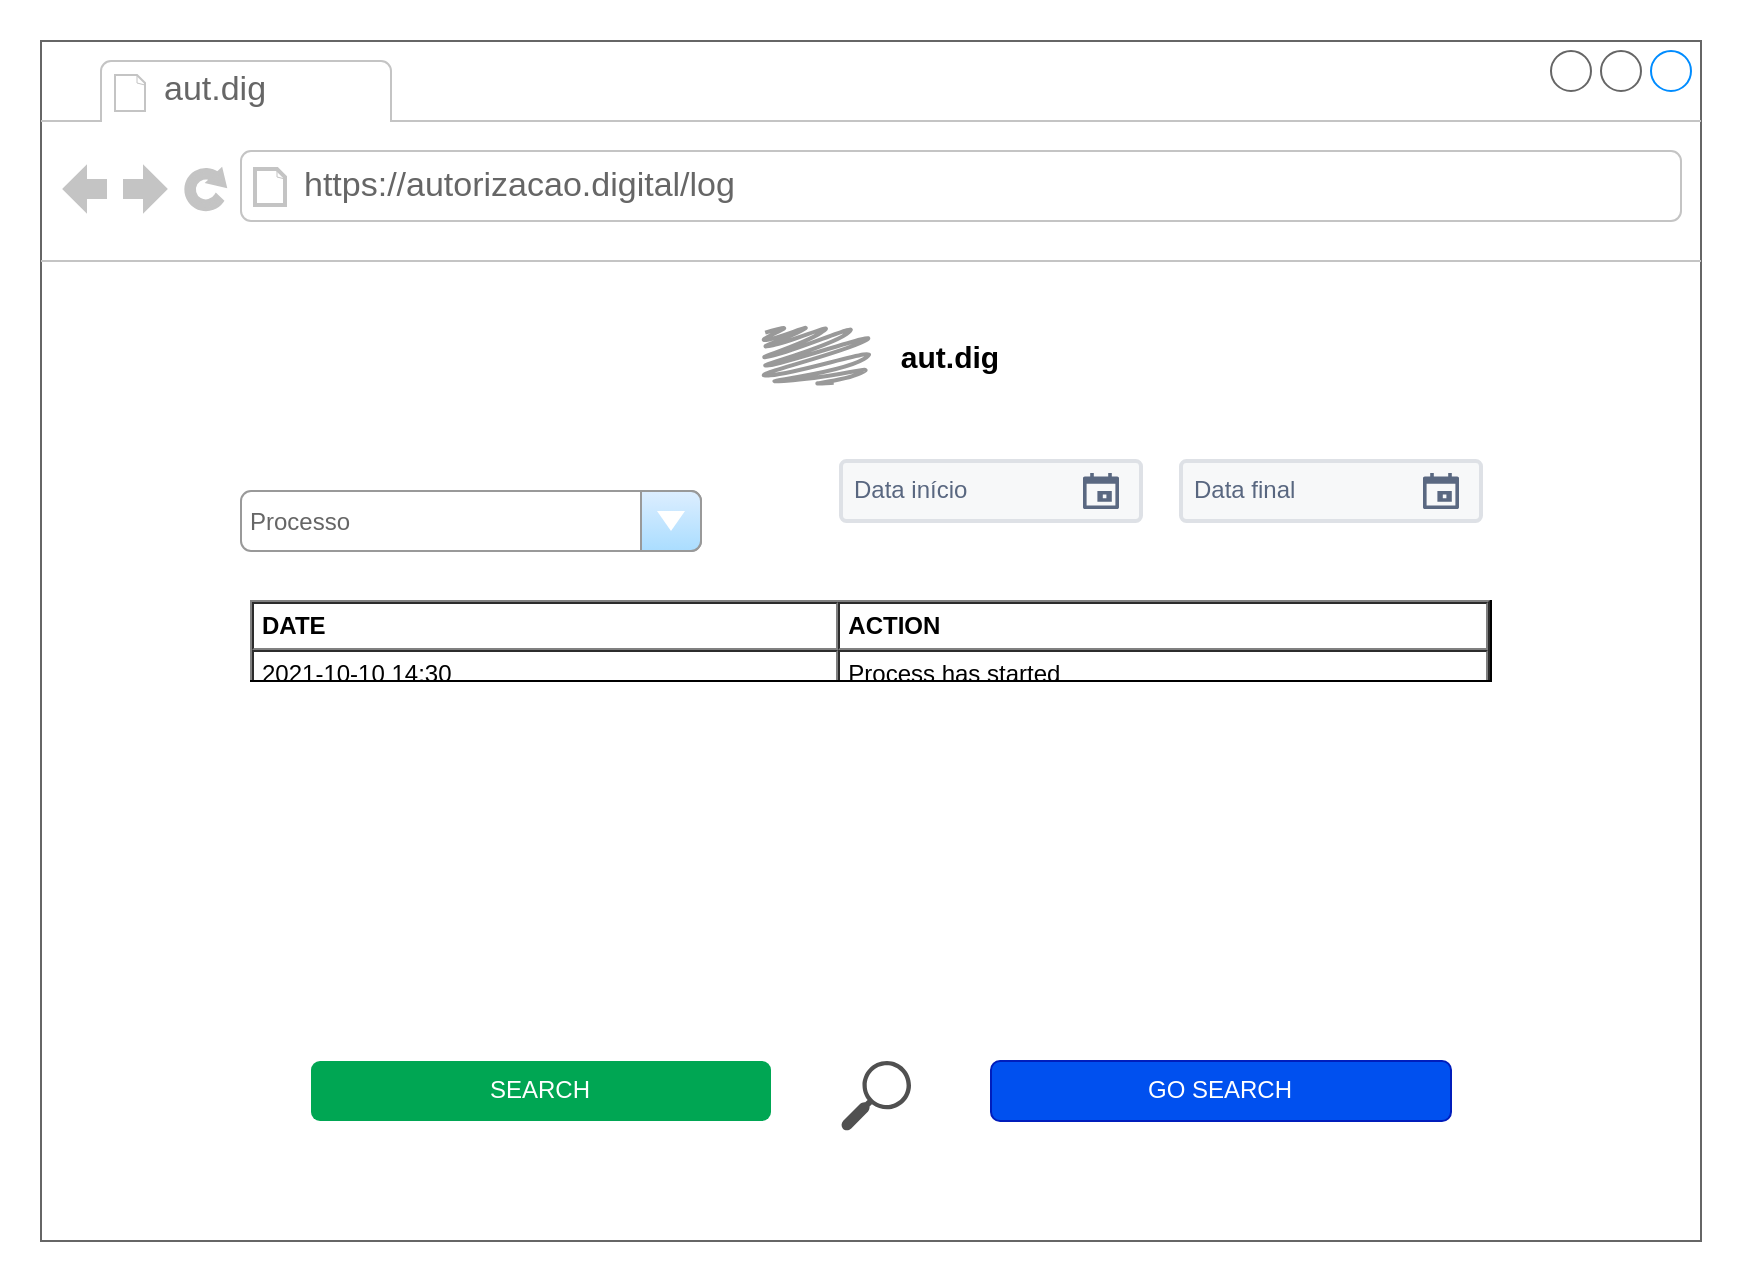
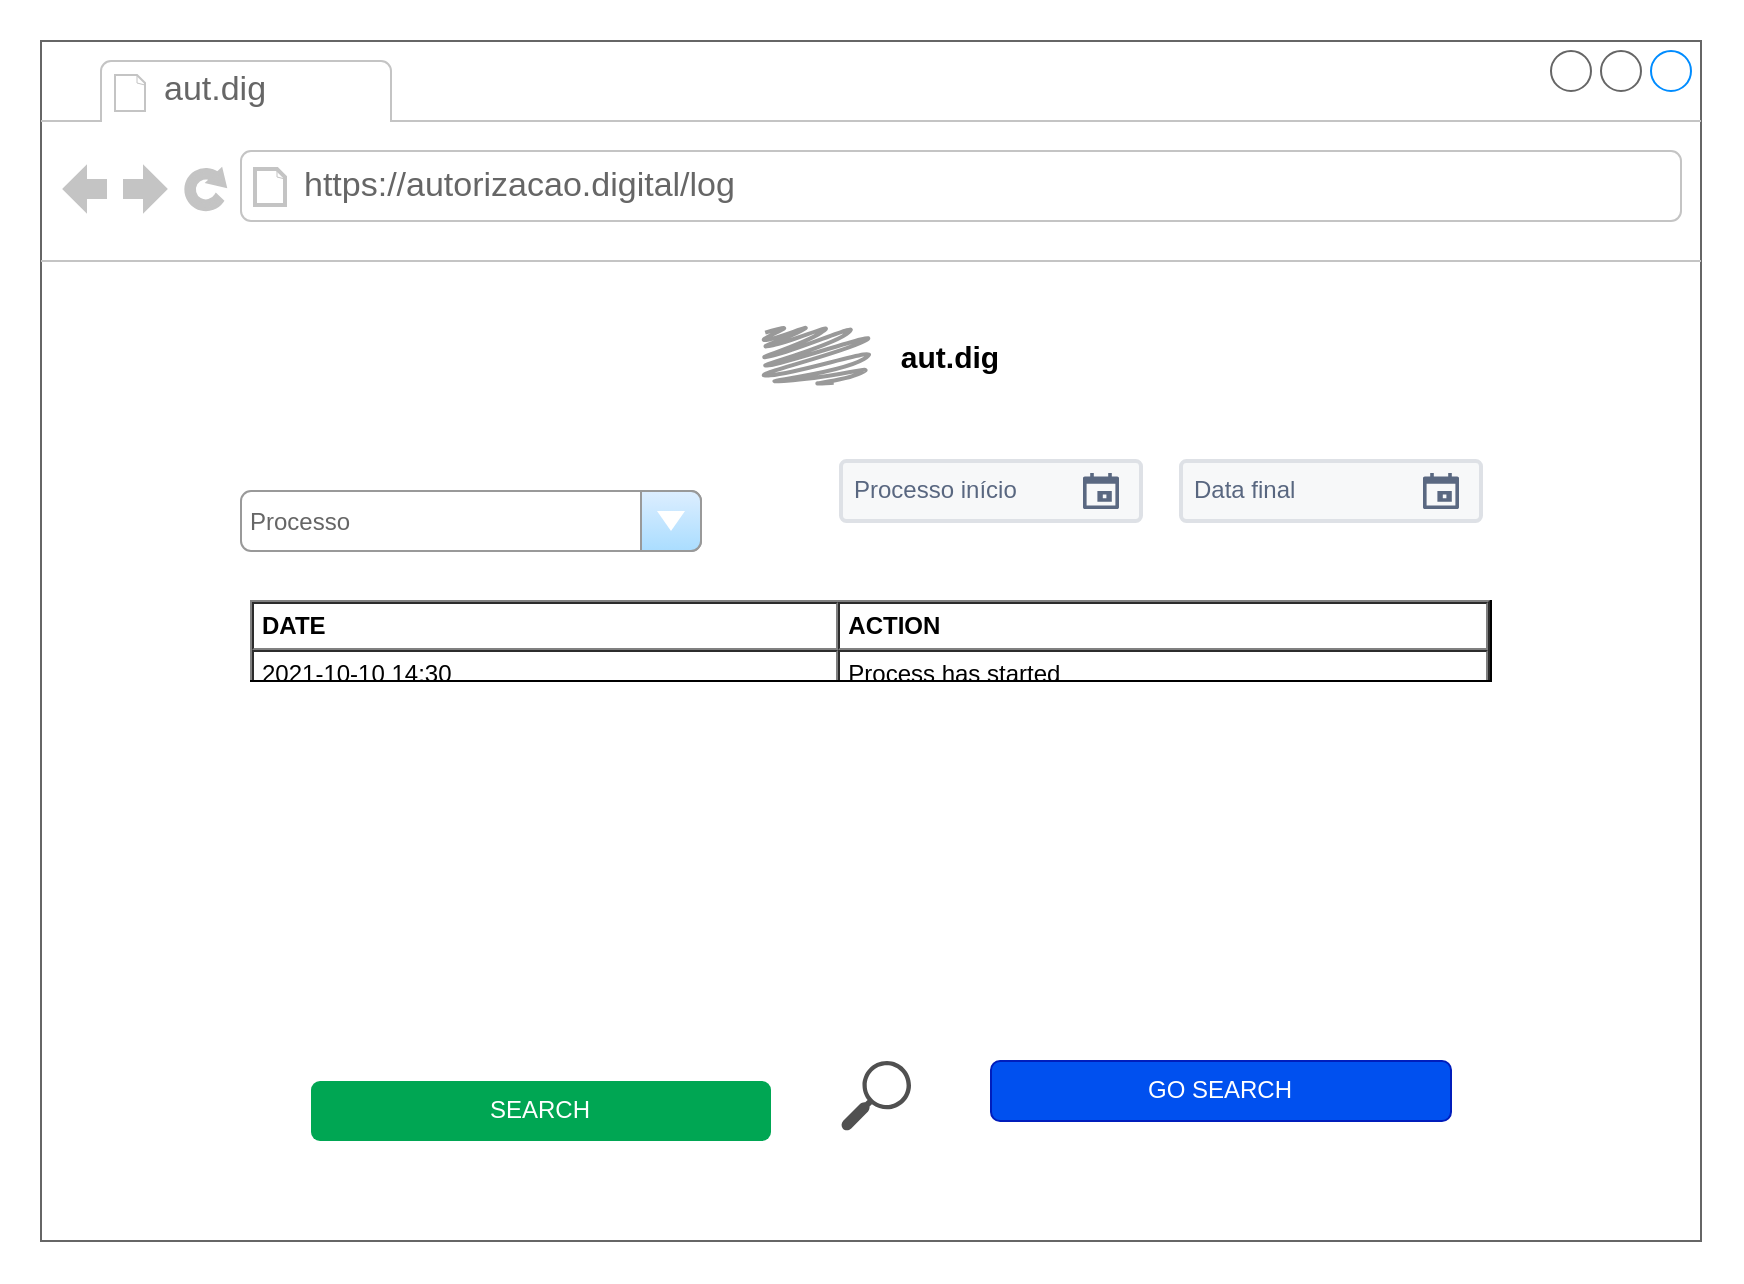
  <mxCell id="0" />
  <mxCell id="1" parent="0" />
  <mxCell id="2" value="" style="strokeWidth=1;shadow=0;dashed=0;align=center;html=1;shape=mxgraph.mockup.containers.browserWindow;rSize=0;strokeColor=#666666;strokeColor2=#008cff;strokeColor3=#c4c4c4;mainText=,;recursiveResize=0;" parent="1" vertex="1"><mxGeometry x="20" y="20" width="830" height="600" as="geometry" /></mxCell>
  <mxCell id="3" value="aut.dig" style="strokeWidth=1;shadow=0;dashed=0;align=center;html=1;shape=mxgraph.mockup.containers.anchor;fontSize=17;fontColor=#666666;align=left;" parent="2" vertex="1"><mxGeometry x="60" y="12" width="110" height="26" as="geometry" /></mxCell>
  <mxCell id="4" value="https://autorizacao.digital/log" style="strokeWidth=1;shadow=0;dashed=0;align=center;html=1;shape=mxgraph.mockup.containers.anchor;rSize=0;fontSize=17;fontColor=#666666;align=left;" parent="2" vertex="1"><mxGeometry x="130" y="60" width="250" height="26" as="geometry" /></mxCell>
  <mxCell id="5" value="&lt;table cellpadding=&quot;4&quot; cellspacing=&quot;0&quot; border=&quot;1&quot; style=&quot;font-size: 1em ; width: 100% ; height: 100%&quot;&gt;&lt;tbody&gt;&lt;tr&gt;&lt;th&gt;DATE&lt;/th&gt;&lt;th&gt;ACTION&lt;/th&gt;&lt;/tr&gt;&lt;tr&gt;&lt;td&gt;2021-10-10 14:30&lt;/td&gt;&lt;td&gt;Process has started&lt;/td&gt;&lt;/tr&gt;&lt;tr&gt;&lt;td&gt;2021-10-10 14:40&lt;br&gt;&lt;/td&gt;&lt;td&gt;Initation has sent&lt;/td&gt;&lt;/tr&gt;&lt;/tbody&gt;&lt;/table&gt; " style="verticalAlign=top;align=left;overflow=fill;fontSize=12;fontFamily=Helvetica;html=1" vertex="1" parent="2"><mxGeometry x="105" y="280" width="620" height="40" as="geometry" /></mxCell>
- <mxCell id="6" value="Data início" style="rounded=1;arcSize=9;fillColor=#F7F8F9;align=left;spacingLeft=5;strokeColor=#DEE1E6;html=1;strokeWidth=2;fontColor=#596780;fontSize=12" vertex="1" parent="2"><mxGeometry x="400" y="210" width="150" height="30" as="geometry" /></mxCell>
+ <mxCell id="6" value="Processo início" style="rounded=1;arcSize=9;fillColor=#F7F8F9;align=left;spacingLeft=5;strokeColor=#DEE1E6;html=1;strokeWidth=2;fontColor=#596780;fontSize=12" vertex="1" parent="2"><mxGeometry x="400" y="210" width="150" height="30" as="geometry" /></mxCell>
  <mxCell id="7" value="" style="shape=mxgraph.gmdl.calendar;fillColor=#5A6881;strokeColor=none" vertex="1" parent="6"><mxGeometry x="1" y="0.5" width="18" height="18" relative="1" as="geometry"><mxPoint x="-29" y="-9" as="offset" /></mxGeometry></mxCell>
  <mxCell id="8" value="Data final" style="rounded=1;arcSize=9;fillColor=#F7F8F9;align=left;spacingLeft=5;strokeColor=#DEE1E6;html=1;strokeWidth=2;fontColor=#596780;fontSize=12" vertex="1" parent="2"><mxGeometry x="570" y="210" width="150" height="30" as="geometry" /></mxCell>
  <mxCell id="9" value="" style="shape=mxgraph.gmdl.calendar;fillColor=#5A6881;strokeColor=none" vertex="1" parent="8"><mxGeometry x="1" y="0.5" width="18" height="18" relative="1" as="geometry"><mxPoint x="-29" y="-9" as="offset" /></mxGeometry></mxCell>
  <mxCell id="10" value="&lt;b&gt;&lt;font style=&quot;font-size: 15px&quot;&gt;aut.dig&lt;/font&gt;&lt;/b&gt;" style="text;html=1;strokeColor=none;fillColor=none;align=center;verticalAlign=middle;whiteSpace=wrap;rounded=0;" parent="1" vertex="1"><mxGeometry x="455" y="168" width="40" height="20" as="geometry" /></mxCell>
  <mxCell id="11" value="" style="shape=mxgraph.mockup.markup.scratchOut;shadow=0;dashed=0;html=1;strokeColor=#999999;strokeWidth=2;" parent="1" vertex="1"><mxGeometry x="380" y="163" width="55" height="30" as="geometry" /></mxCell>
  <mxCell id="12" value="" style="pointerEvents=1;shadow=0;dashed=0;html=1;strokeColor=none;fillColor=#505050;labelPosition=center;verticalLabelPosition=bottom;verticalAlign=top;outlineConnect=0;align=center;shape=mxgraph.office.concepts.search;" vertex="1" parent="1"><mxGeometry x="420" y="530" width="35" height="35" as="geometry" /></mxCell>
  <mxCell id="13" value="&lt;font style=&quot;font-size: 12px&quot;&gt;Processo&lt;/font&gt;" style="strokeWidth=1;shadow=0;dashed=0;align=center;html=1;shape=mxgraph.mockup.forms.comboBox;strokeColor=#999999;fillColor=#ddeeff;align=left;fillColor2=#aaddff;mainText=;fontColor=#666666;fontSize=17;spacingLeft=3;" vertex="1" parent="1"><mxGeometry x="120" y="245" width="230" height="30" as="geometry" /></mxCell>
- <mxCell id="14" value="&lt;font color=&quot;#ffffff&quot;&gt;SEARCH&lt;/font&gt;" style="rounded=1;whiteSpace=wrap;html=1;align=center;fillColor=#00A653;strokeColor=none;" vertex="1" parent="1"><mxGeometry x="155" y="530" width="230" height="30" as="geometry" /></mxCell>
+ <mxCell id="14" value="&lt;font color=&quot;#ffffff&quot;&gt;SEARCH&lt;/font&gt;" style="rounded=1;whiteSpace=wrap;html=1;align=center;fillColor=#00A653;strokeColor=none;" vertex="1" parent="1"><mxGeometry x="155" y="540" width="230" height="30" as="geometry" /></mxCell>
  <mxCell id="15" value="&lt;font color=&quot;#ffffff&quot;&gt;GO SEARCH&lt;/font&gt;" style="rounded=1;whiteSpace=wrap;html=1;align=center;fillColor=#0050ef;strokeColor=#001DBC;fontColor=#ffffff;" vertex="1" parent="1"><mxGeometry x="495" y="530" width="230" height="30" as="geometry" /></mxCell>
